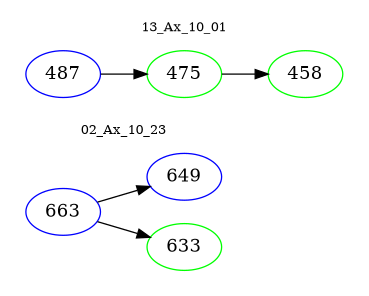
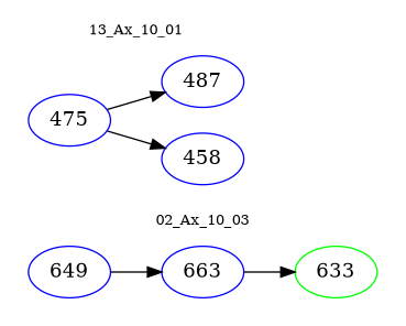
  digraph {
    rankdir=LR
    node [color=blue]
    edge [color=black]
    n1 [label=663]
    n2 [color=green label=633]
    n3 [label=649]
-   n4 [color=green label=475]
-   n5 [color=green label=458]
+   n4 [label=475]
+   n5 [label=458]
    n6 [label=487]
    subgraph cluster_1 {
      color=white
      fontsize=10
-     label="02_Ax_10_23"
+     label="02_Ax_10_03"
      n1
      n2
      n3
    }
    subgraph cluster_2 {
      color=white
      fontsize=10
      label="13_Ax_10_01"
      n4
      n5
      n6
    }
    n1 -> n2
-   n1 -> n3
+   n3 -> n1
    n4 -> n5
-   n6 -> n4
+   n4 -> n6
  }
